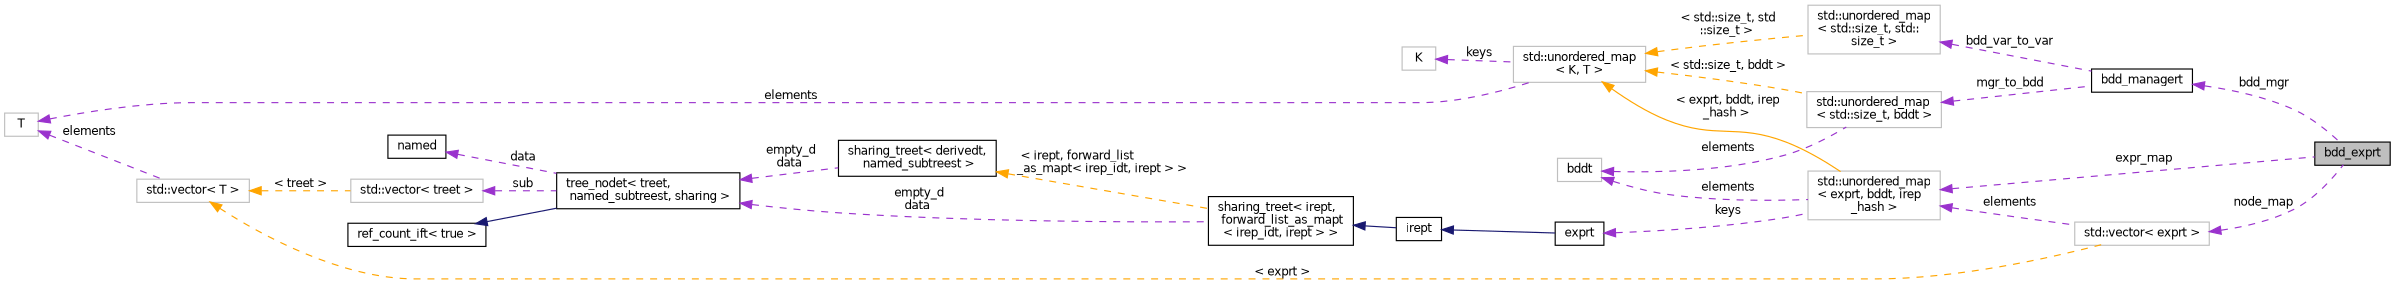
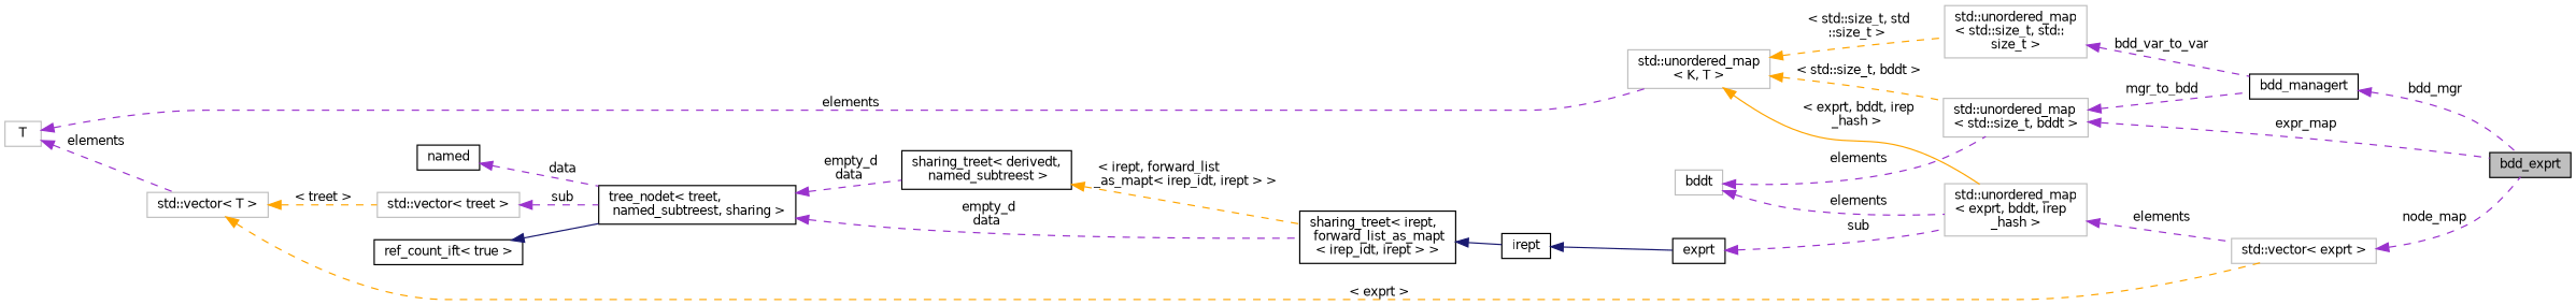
  digraph {
    rankdir=LR
    node [color=grey75 fontname=Helvetica fontsize=10 shape=record]
    edge [color=darkorchid3 dir=back fontname=Helvetica fontsize=10 labelfontname=Helvetica labelfontsize=10 style=dashed]
    n1 [color=black fillcolor=grey75 fontcolor=black height=0.2 label=bdd_exprt style=filled width=0.4]
    n2 [color=black height=0.2 label=bdd_managert width=0.4]
    n3 [height=0.2 label="std::unordered_map\l\< std::size_t, std::\lsize_t \>" width=0.4]
    n4 [height=0.2 label="std::unordered_map\l\< K, T \>" width=0.4]
    n5 [height=0.2 label="std::unordered_map\l\< std::size_t, bddt \>" width=0.4]
    n6 [height=0.2 label="std::unordered_map\l\< exprt, bddt, irep\l_hash \>" width=0.4]
    n7 [height=0.2 label="std::vector\< exprt \>" width=0.4]
-   n8 [height=0.2 label=K width=0.4]
    n9 [height=0.2 label=T width=0.4]
    n10 [height=0.2 label="std::vector\< T \>" width=0.4]
    n11 [height=0.2 label="std::vector\< treet \>" width=0.4]
    n12 [height=0.2 label=bddt width=0.4]
    n13 [color=black height=0.2 label=exprt width=0.4]
    n14 [color=black height=0.2 label=irept width=0.4]
    n15 [color=black height=0.2 label="sharing_treet\< irept,\l forward_list_as_mapt\l\< irep_idt, irept \> \>" width=0.4]
    n16 [color=black height=0.2 label="tree_nodet\< treet,\l named_subtreest, sharing \>" width=0.4]
    n17 [color=black height=0.2 label="sharing_treet\< derivedt,\l named_subtreest \>" width=0.4]
    n18 [color=black height=0.2 label="ref_count_ift\< true \>" width=0.4]
    n19 [color=black height=0.2 label=named width=0.4]
    n2 -> n1 [label=" bdd_mgr"]
    n3 -> n2 [label=" bdd_var_to_var"]
    n4 -> n3 [color=orange label=" \< std::size_t, std\l::size_t \>"]
    n4 -> n5 [color=orange label=" \< std::size_t, bddt \>"]
    n4 -> n6 [color=orange label=" \< exprt, bddt, irep\l_hash \>" style=solid]
    n5 -> n2 [label=" mgr_to_bdd"]
-   n6 -> n1 [label=" expr_map"]
+   n5 -> n1 [label=" expr_map"]
    n6 -> n7 [label=" elements"]
    n7 -> n1 [label=" node_map"]
-   n8 -> n4 [label=" keys"]
    n9 -> n4 [label=" elements"]
    n9 -> n10 [label=" elements"]
    n10 -> n7 [color=orange label=" \< exprt \>"]
    n10 -> n11 [color=orange label=" \< treet \>"]
    n11 -> n16 [label=" sub"]
    n12 -> n5 [label=" elements"]
    n12 -> n6 [label=" elements"]
-   n13 -> n6 [label=" keys"]
+   n13 -> n6 [label=" sub"]
    n14 -> n13 [color=midnightblue style=solid]
    n15 -> n14 [color=midnightblue style=solid]
    n16 -> n15 [label=" empty_d\ndata"]
    n16 -> n17 [label=" empty_d\ndata"]
    n17 -> n15 [color=orange label=" \< irept, forward_list\l_as_mapt\< irep_idt, irept \> \>"]
    n18 -> n16 [color=midnightblue style=solid]
    n19 -> n16 [label=" data"]
  }
